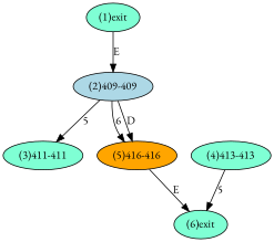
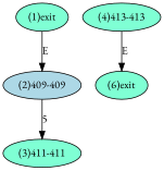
  digraph {
    fontname="EB Garamond"
    node [fillcolor=aquamarine fontname="EB Garamond" style=filled]
    edge [fontname="EB Garamond"]
    n1 [label="(1)exit"]
    n2 [fillcolor=lightblue label="(2)409-409"]
    n3 [label="(3)411-411"]
-   n4 [fillcolor=orange label="(5)416-416"]
    n5 [label="(4)413-413"]
    n6 [label="(6)exit"]
    n1 -> n2 [label=E]
    n2 -> n3 [label=5]
-   n2 -> n4 [label=6]
-   n2 -> n4 [label=D]
-   n4 -> n6 [label=E]
-   n5 -> n6 [label=5]
+   n5 -> n6 [label=E]
  }
